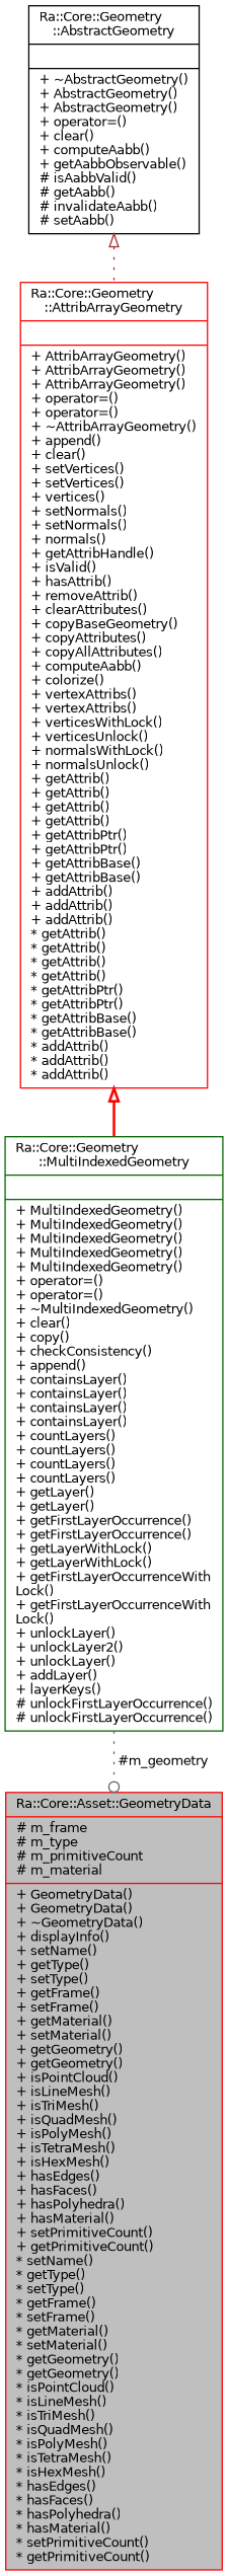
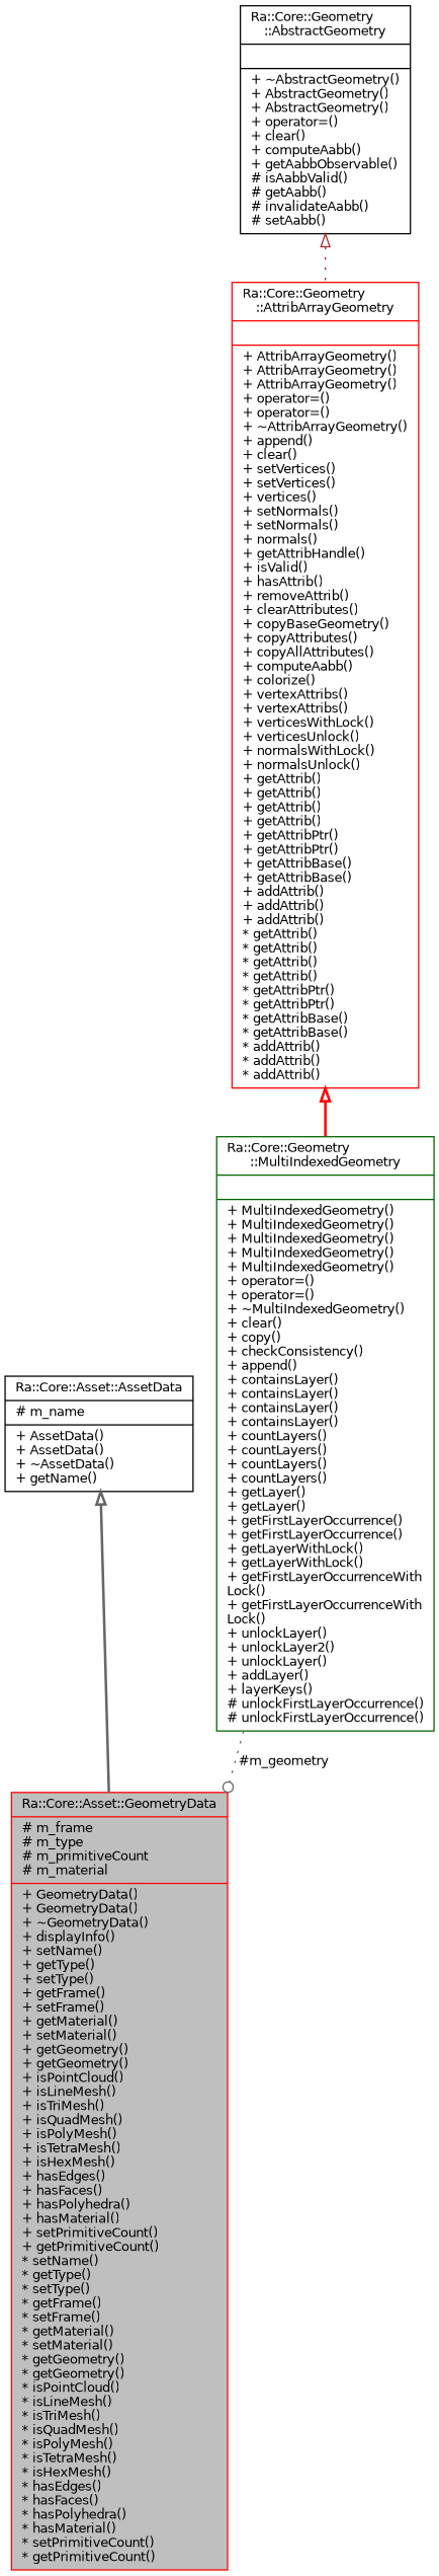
  digraph {
    node [color=red fillcolor=white fontname=Helvetica fontsize=10 shape=record style=filled]
    edge [arrowtail=onormal color=gray40 dir=back fontname=Helvetica fontsize=10 labelfontname=Helvetica labelfontsize=10 style=bold]
    n1 [fillcolor=grey75 fontcolor=black height=0.2 label="{Ra::Core::Asset::GeometryData\n|# m_frame\l# m_type\l# m_primitiveCount\l# m_material\l|+ GeometryData()\l+ GeometryData()\l+ ~GeometryData()\l+ displayInfo()\l+ setName()\l+ getType()\l+ setType()\l+ getFrame()\l+ setFrame()\l+ getMaterial()\l+ setMaterial()\l+ getGeometry()\l+ getGeometry()\l+ isPointCloud()\l+ isLineMesh()\l+ isTriMesh()\l+ isQuadMesh()\l+ isPolyMesh()\l+ isTetraMesh()\l+ isHexMesh()\l+ hasEdges()\l+ hasFaces()\l+ hasPolyhedra()\l+ hasMaterial()\l+ setPrimitiveCount()\l+ getPrimitiveCount()\l* setName()\l* getType()\l* setType()\l* getFrame()\l* setFrame()\l* getMaterial()\l* setMaterial()\l* getGeometry()\l* getGeometry()\l* isPointCloud()\l* isLineMesh()\l* isTriMesh()\l* isQuadMesh()\l* isPolyMesh()\l* isTetraMesh()\l* isHexMesh()\l* hasEdges()\l* hasFaces()\l* hasPolyhedra()\l* hasMaterial()\l* setPrimitiveCount()\l* getPrimitiveCount()\l}" width=0.4]
+   n2 [color=black height=0.2 label="{Ra::Core::Asset::AssetData\n|# m_name\l|+ AssetData()\l+ AssetData()\l+ ~AssetData()\l+ getName()\l}" width=0.4]
    n3 [color=darkgreen height=0.2 label="{Ra::Core::Geometry\l::MultiIndexedGeometry\n||+ MultiIndexedGeometry()\l+ MultiIndexedGeometry()\l+ MultiIndexedGeometry()\l+ MultiIndexedGeometry()\l+ MultiIndexedGeometry()\l+ operator=()\l+ operator=()\l+ ~MultiIndexedGeometry()\l+ clear()\l+ copy()\l+ checkConsistency()\l+ append()\l+ containsLayer()\l+ containsLayer()\l+ containsLayer()\l+ containsLayer()\l+ countLayers()\l+ countLayers()\l+ countLayers()\l+ countLayers()\l+ getLayer()\l+ getLayer()\l+ getFirstLayerOccurrence()\l+ getFirstLayerOccurrence()\l+ getLayerWithLock()\l+ getLayerWithLock()\l+ getFirstLayerOccurrenceWith\lLock()\l+ getFirstLayerOccurrenceWith\lLock()\l+ unlockLayer()\l+ unlockLayer2()\l+ unlockLayer()\l+ addLayer()\l+ layerKeys()\l# unlockFirstLayerOccurrence()\l# unlockFirstLayerOccurrence()\l}" width=0.4]
    n4 [height=0.2 label="{Ra::Core::Geometry\l::AttribArrayGeometry\n||+ AttribArrayGeometry()\l+ AttribArrayGeometry()\l+ AttribArrayGeometry()\l+ operator=()\l+ operator=()\l+ ~AttribArrayGeometry()\l+ append()\l+ clear()\l+ setVertices()\l+ setVertices()\l+ vertices()\l+ setNormals()\l+ setNormals()\l+ normals()\l+ getAttribHandle()\l+ isValid()\l+ hasAttrib()\l+ removeAttrib()\l+ clearAttributes()\l+ copyBaseGeometry()\l+ copyAttributes()\l+ copyAllAttributes()\l+ computeAabb()\l+ colorize()\l+ vertexAttribs()\l+ vertexAttribs()\l+ verticesWithLock()\l+ verticesUnlock()\l+ normalsWithLock()\l+ normalsUnlock()\l+ getAttrib()\l+ getAttrib()\l+ getAttrib()\l+ getAttrib()\l+ getAttribPtr()\l+ getAttribPtr()\l+ getAttribBase()\l+ getAttribBase()\l+ addAttrib()\l+ addAttrib()\l+ addAttrib()\l* getAttrib()\l* getAttrib()\l* getAttrib()\l* getAttrib()\l* getAttribPtr()\l* getAttribPtr()\l* getAttribBase()\l* getAttribBase()\l* addAttrib()\l* addAttrib()\l* addAttrib()\l}" width=0.4]
    n5 [color=black height=0.2 label="{Ra::Core::Geometry\l::AbstractGeometry\n||+ ~AbstractGeometry()\l+ AbstractGeometry()\l+ AbstractGeometry()\l+ operator=()\l+ clear()\l+ computeAabb()\l+ getAabbObservable()\l# isAabbValid()\l# getAabb()\l# invalidateAabb()\l# setAabb()\l}" width=0.4]
+   n2 -> n1
    n3 -> n1 [arrowhead=odot label=" #m_geometry" style=dotted arrowtail="" dir=""]
    n4 -> n3 [color=red]
    n5 -> n4 [color=brown style=dotted]
  }
